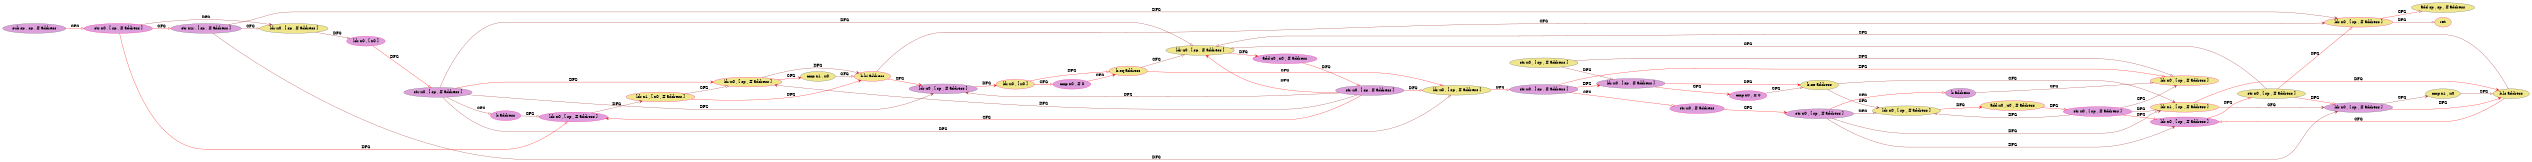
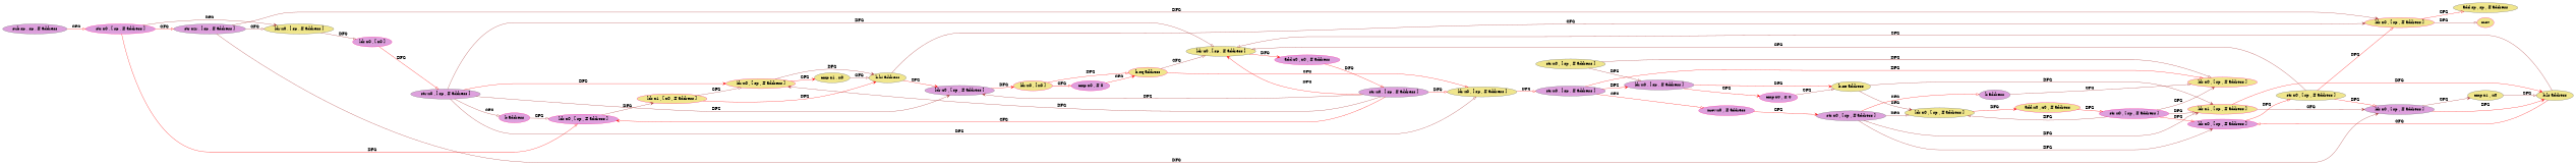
  digraph {
    rankdir=LR
    node [color=gray40 fillcolor=khaki style=filled]
    edge [arrowhead=onormal color=red]
    n1 [fillcolor=plum label="sub sp , sp , # address"]
    n2 [color=deeppink fillcolor=plum label="str x0 , [ sp , # address ]"]
    n3 [fillcolor=plum label="str xzr , [ sp , # address ]"]
    n4 [label="ldr x0 , [ sp , # address ]"]
    n5 [color=deeppink fillcolor=plum label="ldr x0 , [ sp , # address ]"]
    n6 [color=deeppink label="ldr x0 , [ sp , # address ]"]
    n7 [fillcolor=plum label="ldr x0 , [ sp , # address ]"]
    n8 [color=deeppink fillcolor=plum label="ldr x0 , [ x0 ]"]
    n9 [color=deeppink label="ldr x1 , [ x0 , # address ]"]
    n10 [label="add sp , sp , # address"]
-   n11 [color=deeppink label=ret]
+   n11 [color=deeppink label=mov]
    n12 [label="b.ls address"]
    n13 [label="cmp x1 , x0"]
    n14 [fillcolor=plum label="str x0 , [ sp , # address ]"]
    n15 [color=deeppink fillcolor=plum label="b address"]
    n16 [color=deeppink label="ldr x0 , [ sp , # address ]"]
    n17 [fillcolor=plum label="ldr x0 , [ sp , # address ]"]
    n18 [label="ldr x0 , [ sp , # address ]"]
    n19 [label="ldr x0 , [ sp , # address ]"]
-   n20 [color=deeppink label="b.hi address"]
+   n20 [label="b.hi address"]
    n21 [label="cmp x1 , x0"]
    n22 [color=deeppink label="ldr x0 , [ x0 ]"]
    n23 [color=deeppink fillcolor=plum label="add x0 , x0 , # address"]
    n24 [fillcolor=plum label="str x0 , [ sp , # address ]"]
    n25 [color=deeppink fillcolor=plum label="cmp x0 , # 0"]
    n26 [color=deeppink label="b.eq address"]
    n27 [fillcolor=plum label="str x0 , [ sp , # address ]"]
-   n28 [color=deeppink fillcolor=plum label="str x0 , # address"]
+   n28 [color=deeppink fillcolor=plum label="mov x0 , # address"]
    n29 [color=deeppink label="ldr x0 , [ sp , # address ]"]
    n30 [fillcolor=plum label="ldr x0 , [ sp , # address ]"]
    n31 [fillcolor=plum label="str x0 , [ sp , # address ]"]
    n32 [color=deeppink fillcolor=plum label="cmp x0 , # 0"]
    n33 [label="b.ne address"]
    n34 [fillcolor=plum label="b address"]
    n35 [label="ldr x0 , [ sp , # address ]"]
    n36 [color=deeppink label="ldr x1 , [ sp , # address ]"]
    n37 [color=deeppink fillcolor=plum label="ldr x0 , [ sp , # address ]"]
    n38 [color=deeppink label="add x0 , x0 , # address"]
    n39 [label="str x0 , [ sp , # address ]"]
    n40 [label="str x0 , [ sp , # address ]"]
    n41 [color=deeppink fillcolor=plum label="str x0 , [ sp , # address ]"]
    n1 -> n2 [label=CFG]
    n2 -> n3 [label=CFG]
    n2 -> n4 [arrowhead=vee color=brown label=DFG]
    n2 -> n5 [label=DFG]
    n3 -> n4 [color=brown label=CFG]
    n3 -> n6 [arrowhead=vee color=brown label=DFG]
    n3 -> n7 [arrowhead=vee color=brown label=DFG]
    n4 -> n8 [color=brown label=DFG]
    n5 -> n9 [arrowhead=vee color=brown label=DFG]
    n6 -> n10 [label=CFG]
    n6 -> n11 [color=brown label=DFG]
    n7 -> n12 [arrowhead=vee label=DFG]
    n7 -> n13 [arrowhead=vee color=brown label=CFG]
    n8 -> n14 [label=DFG]
    n9 -> n16 [color=brown label=CFG]
    n9 -> n20 [arrowhead=vee label=DFG]
    n12 -> n18 [color=brown label=CFG]
    n12 -> n37 [label=CFG]
    n13 -> n12 [color=brown label=CFG]
    n14 -> n15 [color=brown label=CFG]
    n14 -> n16 [arrowhead=vee label=DFG]
    n14 -> n17 [arrowhead=vee color=brown label=DFG]
    n14 -> n18 [color=brown label=DFG]
    n14 -> n19 [color=brown label=DFG]
    n15 -> n5 [color=brown label=CFG]
    n16 -> n20 [arrowhead=vee color=brown label=DFG]
    n16 -> n21 [arrowhead=vee label=CFG]
    n17 -> n22 [arrowhead=vee label=DFG]
    n18 -> n23 [arrowhead=vee label=DFG]
    n19 -> n24 [label=DFG]
    n20 -> n6 [arrowhead=vee color=brown label=CFG]
    n20 -> n17 [arrowhead=vee label=CFG]
    n21 -> n20 [color=brown label=CFG]
    n22 -> n25 [label=CFG]
    n22 -> n26 [label=DFG]
    n23 -> n27 [label=DFG]
    n24 -> n28 [label=CFG]
    n24 -> n29 [label=DFG]
    n24 -> n30 [arrowhead=vee label=DFG]
    n25 -> n26 [arrowhead=vee label=CFG]
    n26 -> n18 [color=brown label=CFG]
    n26 -> n19 [label=CFG]
    n27 -> n5 [arrowhead=vee label=CFG]
    n27 -> n16 [arrowhead=vee color=brown label=DFG]
    n27 -> n17 [arrowhead=vee color=brown label=DFG]
    n27 -> n18 [arrowhead=vee label=DFG]
    n27 -> n19 [label=DFG]
    n28 -> n31 [arrowhead=vee label=CFG]
    n30 -> n32 [arrowhead=vee label=CFG]
    n30 -> n33 [arrowhead=vee label=DFG]
    n31 -> n34 [label=CFG]
    n31 -> n35 [color=brown label=DFG]
    n31 -> n36 [arrowhead=vee color=brown label=DFG]
    n31 -> n37 [arrowhead=vee color=brown label=DFG]
    n32 -> n33 [color=brown label=CFG]
    n33 -> n35 [arrowhead=vee color=brown label=CFG]
-   n33 -> n36 [arrowhead=vee color=brown label=CFG]
+   n33 -> n36 [arrowhead=vee color=brown label=DFG]
    n34 -> n29 [color=brown label=CFG]
    n35 -> n38 [arrowhead=vee label=DFG]
    n36 -> n7 [arrowhead=vee color=brown label=CFG]
    n36 -> n12 [arrowhead=vee label=DFG]
    n37 -> n39 [label=DFG]
    n38 -> n41 [label=DFG]
    n39 -> n6 [label=DFG]
    n39 -> n7 [label=DFG]
    n39 -> n18 [color=brown label=CFG]
    n40 -> n29 [color=brown label=DFG]
    n40 -> n30 [color=brown label=DFG]
    n41 -> n29 [arrowhead=vee color=brown label=CFG]
    n41 -> n35 [color=brown label=DFG]
    n41 -> n36 [color=brown label=DFG]
    n41 -> n37 [label=DFG]
  }
